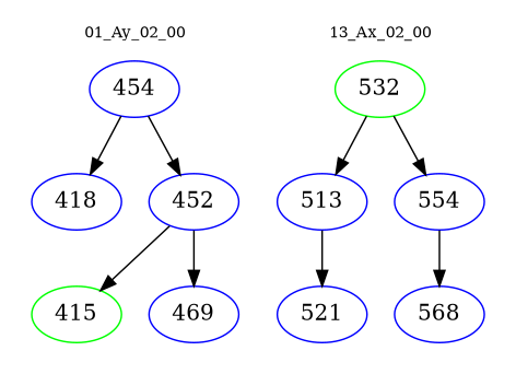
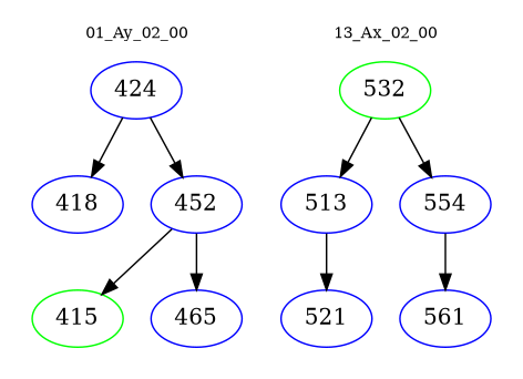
  digraph {
    node [color=blue]
    edge [color=black]
-   n1 [label=454]
+   n1 [label=424]
    n2 [label=418]
    n3 [label=452]
    n4 [color=green label=415]
-   n5 [label=469]
+   n5 [label=465]
    n6 [color=green label=532]
    n7 [label=513]
    n8 [label=554]
    n9 [label=521]
-   n10 [label=568]
+   n10 [label=561]
    subgraph cluster_1 {
      color=white
      fontsize=10
      label="01_Ay_02_00"
      n1
      n2
      n3
      n4
      n5
    }
    subgraph cluster_2 {
      color=white
      fontsize=10
      label="13_Ax_02_00"
      n6
      n7
      n8
      n9
      n10
    }
    n1 -> n2
    n1 -> n3
    n3 -> n4
    n3 -> n5
    n6 -> n7
    n6 -> n8
    n7 -> n9
    n8 -> n10
  }
